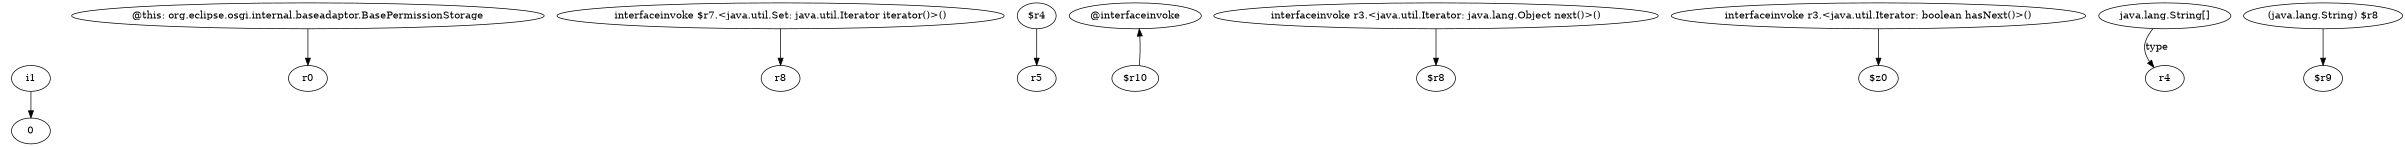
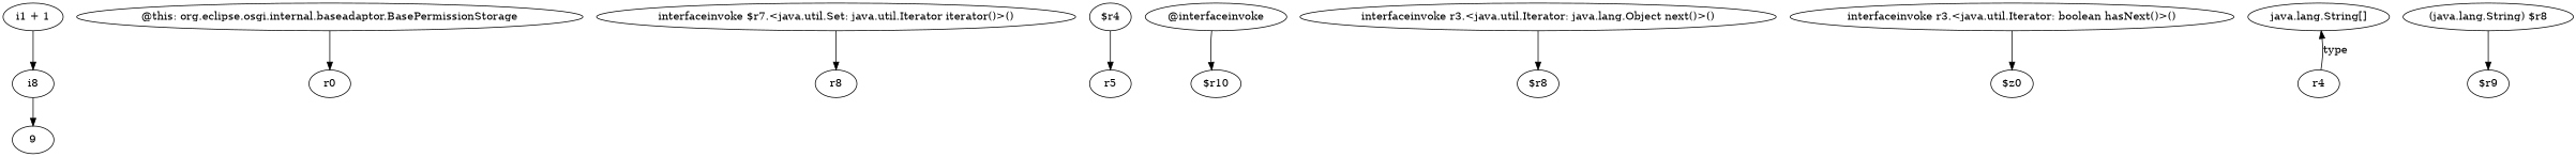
  digraph {
-   n1 [label=0]
-   n2 [label=i1]
+   n1 [label=9]
+   n2 [label=i8]
    n3 [label="@this: org.eclipse.osgi.internal.baseadaptor.BasePermissionStorage"]
    n4 [label=r0]
    n5 [label="interfaceinvoke $r7.<java.util.Set: java.util.Iterator iterator()>()"]
    n6 [label=r8]
+   n7 [label="i1 + 1"]
    n8 [label="$r4"]
    n9 [label=r5]
    n10 [label="@interfaceinvoke"]
    n11 [label="$r10"]
    n12 [label="interfaceinvoke r3.<java.util.Iterator: java.lang.Object next()>()"]
    n13 [label="$r8"]
    n14 [label="interfaceinvoke r3.<java.util.Iterator: boolean hasNext()>()"]
    n15 [label="$z0"]
    n16 [label="java.lang.String[]"]
    n17 [label=r4]
    n18 [label="(java.lang.String) $r8"]
    n19 [label="$r9"]
    n2 -> n1
    n3 -> n4
    n5 -> n6
+   n7 -> n2
    n8 -> n9
-   n11 -> n10
+   n10 -> n11
    n12 -> n13
    n14 -> n15
-   n16 -> n17 [label=type]
+   n17 -> n16 [label=type]
    n18 -> n19
  }
